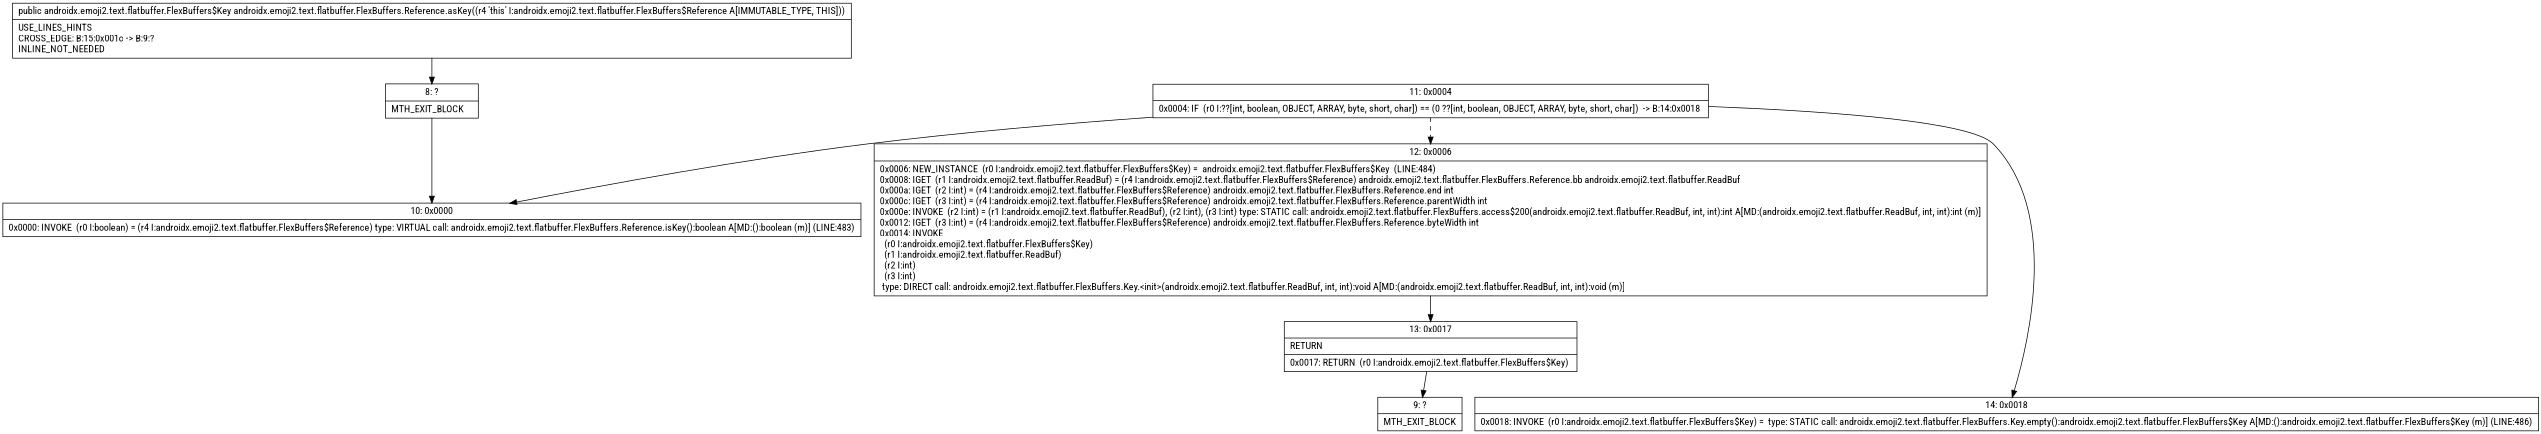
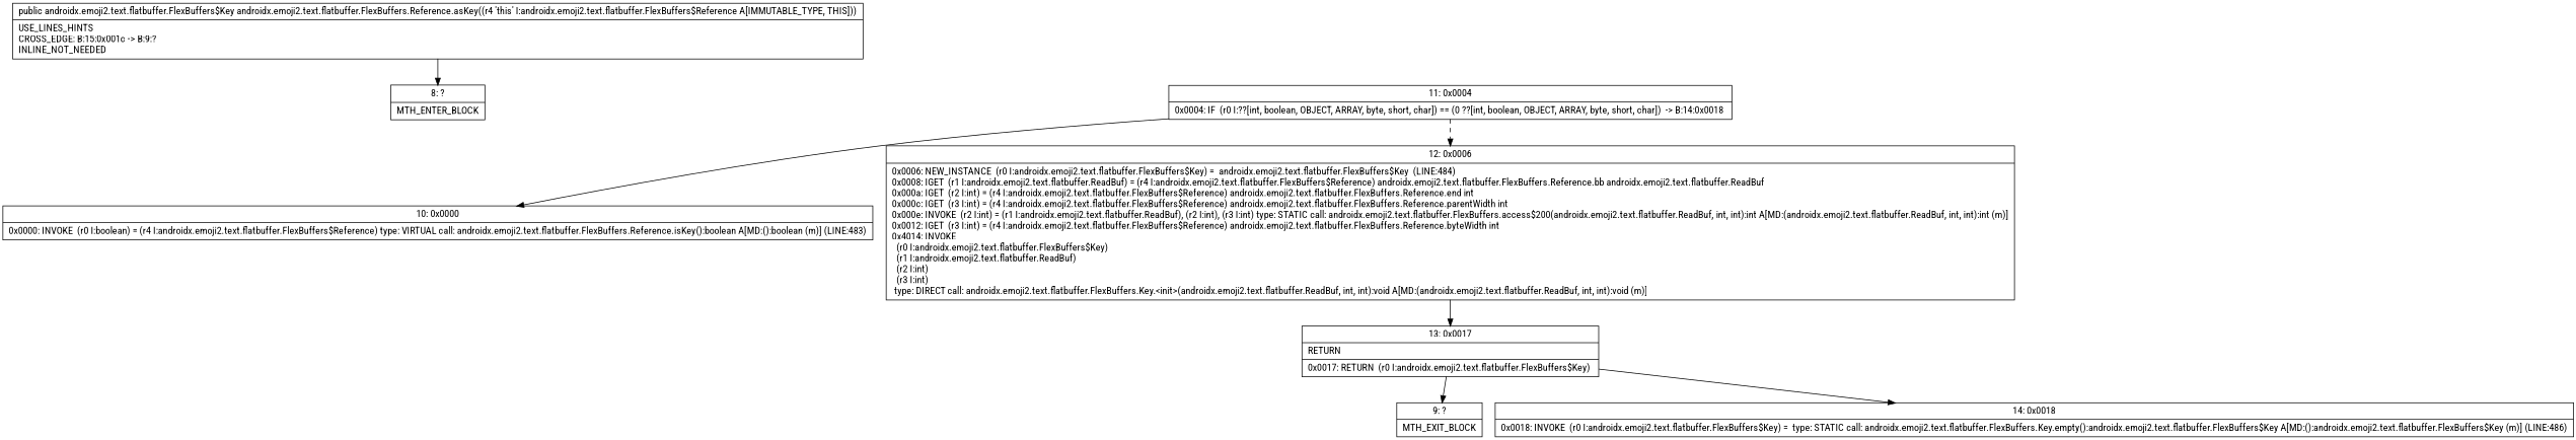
  digraph {
    fontname="Roboto Condensed"
    node [fontname="Roboto Condensed" shape=record]
    edge [fontname="Roboto Condensed"]
-   n1 [label="{8\:\ ?|MTH_EXIT_BLOCK\l}"]
+   n1 [label="{8\:\ ?|MTH_ENTER_BLOCK\l}"]
    n2 [label="{10\:\ 0x0000|0x0000: INVOKE  (r0 I:boolean) = (r4 I:androidx.emoji2.text.flatbuffer.FlexBuffers$Reference) type: VIRTUAL call: androidx.emoji2.text.flatbuffer.FlexBuffers.Reference.isKey():boolean A[MD:():boolean (m)] (LINE:483)\l}"]
    n3 [label="{11\:\ 0x0004|0x0004: IF  (r0 I:??[int, boolean, OBJECT, ARRAY, byte, short, char]) == (0 ??[int, boolean, OBJECT, ARRAY, byte, short, char])  \-\> B:14:0x0018 \l}"]
-   n4 [label="{12\:\ 0x0006|0x0006: NEW_INSTANCE  (r0 I:androidx.emoji2.text.flatbuffer.FlexBuffers$Key) =  androidx.emoji2.text.flatbuffer.FlexBuffers$Key  (LINE:484)\l0x0008: IGET  (r1 I:androidx.emoji2.text.flatbuffer.ReadBuf) = (r4 I:androidx.emoji2.text.flatbuffer.FlexBuffers$Reference) androidx.emoji2.text.flatbuffer.FlexBuffers.Reference.bb androidx.emoji2.text.flatbuffer.ReadBuf \l0x000a: IGET  (r2 I:int) = (r4 I:androidx.emoji2.text.flatbuffer.FlexBuffers$Reference) androidx.emoji2.text.flatbuffer.FlexBuffers.Reference.end int \l0x000c: IGET  (r3 I:int) = (r4 I:androidx.emoji2.text.flatbuffer.FlexBuffers$Reference) androidx.emoji2.text.flatbuffer.FlexBuffers.Reference.parentWidth int \l0x000e: INVOKE  (r2 I:int) = (r1 I:androidx.emoji2.text.flatbuffer.ReadBuf), (r2 I:int), (r3 I:int) type: STATIC call: androidx.emoji2.text.flatbuffer.FlexBuffers.access$200(androidx.emoji2.text.flatbuffer.ReadBuf, int, int):int A[MD:(androidx.emoji2.text.flatbuffer.ReadBuf, int, int):int (m)]\l0x0012: IGET  (r3 I:int) = (r4 I:androidx.emoji2.text.flatbuffer.FlexBuffers$Reference) androidx.emoji2.text.flatbuffer.FlexBuffers.Reference.byteWidth int \l0x0014: INVOKE  \l  (r0 I:androidx.emoji2.text.flatbuffer.FlexBuffers$Key)\l  (r1 I:androidx.emoji2.text.flatbuffer.ReadBuf)\l  (r2 I:int)\l  (r3 I:int)\l type: DIRECT call: androidx.emoji2.text.flatbuffer.FlexBuffers.Key.\<init\>(androidx.emoji2.text.flatbuffer.ReadBuf, int, int):void A[MD:(androidx.emoji2.text.flatbuffer.ReadBuf, int, int):void (m)]\l}"]
+   n4 [label="{12\:\ 0x0006|0x0006: NEW_INSTANCE  (r0 I:androidx.emoji2.text.flatbuffer.FlexBuffers$Key) =  androidx.emoji2.text.flatbuffer.FlexBuffers$Key  (LINE:484)\l0x0008: IGET  (r1 I:androidx.emoji2.text.flatbuffer.ReadBuf) = (r4 I:androidx.emoji2.text.flatbuffer.FlexBuffers$Reference) androidx.emoji2.text.flatbuffer.FlexBuffers.Reference.bb androidx.emoji2.text.flatbuffer.ReadBuf \l0x000a: IGET  (r2 I:int) = (r4 I:androidx.emoji2.text.flatbuffer.FlexBuffers$Reference) androidx.emoji2.text.flatbuffer.FlexBuffers.Reference.end int \l0x000c: IGET  (r3 I:int) = (r4 I:androidx.emoji2.text.flatbuffer.FlexBuffers$Reference) androidx.emoji2.text.flatbuffer.FlexBuffers.Reference.parentWidth int \l0x000e: INVOKE  (r2 I:int) = (r1 I:androidx.emoji2.text.flatbuffer.ReadBuf), (r2 I:int), (r3 I:int) type: STATIC call: androidx.emoji2.text.flatbuffer.FlexBuffers.access$200(androidx.emoji2.text.flatbuffer.ReadBuf, int, int):int A[MD:(androidx.emoji2.text.flatbuffer.ReadBuf, int, int):int (m)]\l0x0012: IGET  (r3 I:int) = (r4 I:androidx.emoji2.text.flatbuffer.FlexBuffers$Reference) androidx.emoji2.text.flatbuffer.FlexBuffers.Reference.byteWidth int \l0x4014: INVOKE  \l  (r0 I:androidx.emoji2.text.flatbuffer.FlexBuffers$Key)\l  (r1 I:androidx.emoji2.text.flatbuffer.ReadBuf)\l  (r2 I:int)\l  (r3 I:int)\l type: DIRECT call: androidx.emoji2.text.flatbuffer.FlexBuffers.Key.\<init\>(androidx.emoji2.text.flatbuffer.ReadBuf, int, int):void A[MD:(androidx.emoji2.text.flatbuffer.ReadBuf, int, int):void (m)]\l}"]
    n5 [label="{14\:\ 0x0018|0x0018: INVOKE  (r0 I:androidx.emoji2.text.flatbuffer.FlexBuffers$Key) =  type: STATIC call: androidx.emoji2.text.flatbuffer.FlexBuffers.Key.empty():androidx.emoji2.text.flatbuffer.FlexBuffers$Key A[MD:():androidx.emoji2.text.flatbuffer.FlexBuffers$Key (m)] (LINE:486)\l}"]
    n6 [label="{13\:\ 0x0017|RETURN\l|0x0017: RETURN  (r0 I:androidx.emoji2.text.flatbuffer.FlexBuffers$Key) \l}"]
    n7 [label="{9\:\ ?|MTH_EXIT_BLOCK\l}"]
    n8 [label="{public androidx.emoji2.text.flatbuffer.FlexBuffers$Key androidx.emoji2.text.flatbuffer.FlexBuffers.Reference.asKey((r4 'this' I:androidx.emoji2.text.flatbuffer.FlexBuffers$Reference A[IMMUTABLE_TYPE, THIS]))  | USE_LINES_HINTS\lCROSS_EDGE: B:15:0x001c \-\> B:9:?\lINLINE_NOT_NEEDED\l}"]
-   n1 -> n2
    n3 -> n2
    n3 -> n4 [style=dashed]
-   n3 -> n5
+   n6 -> n5
    n4 -> n6
    n6 -> n7
    n8 -> n1
  }
